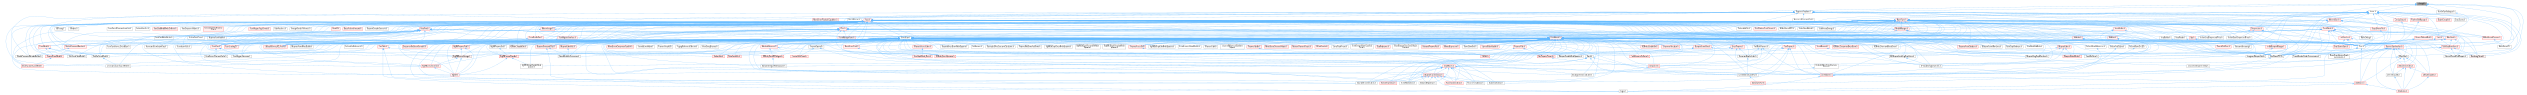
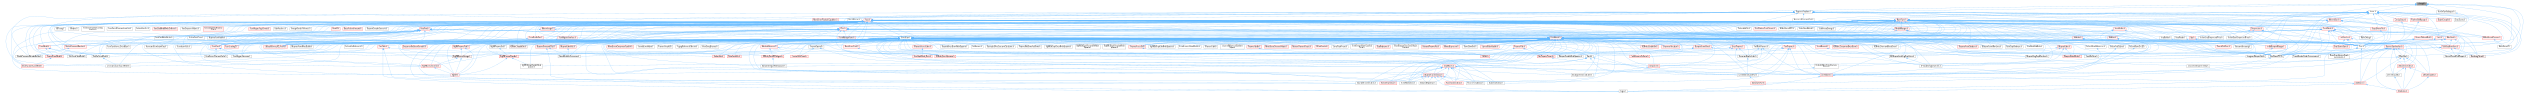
  digraph {
    fontname=Inter
    node [color=grey40 fillcolor="#FFF0F0" fontname=Inter fontsize=10 shape=box style=filled]
    edge [color=steelblue1 dir=back fontname=Inter fontsize=10 labelfontname=Helvetica labelfontsize=10 style=solid]
    n1 [color=gray40 fillcolor=grey60 fontcolor=black height=0.2 label="IsIntegral.h" width=0.4]
    n2 [fillcolor=white height=0.2 label="AlignmentTemplates.h" width=0.4]
    n3 [fillcolor=white height=0.2 label="Core.h" width=0.4]
    n4 [fillcolor=white height=0.2 label="CoreSharedPCH.h" width=0.4]
    n5 [fillcolor=white height=0.2 label="UnrealType.h" width=0.4]
    n6 [color=red height=0.2 label="NumericTypeInterface.h" width=0.4]
    n7 [fillcolor=white height=0.2 label="SSpinBox.h" width=0.4]
    n8 [fillcolor=white height=0.2 label="Atomic.h" width=0.4]
    n9 [fillcolor=white height=0.2 label="ResolveTypeAmbiguity.h" width=0.4]
    n10 [color=red height=0.2 label="Array.h" width=0.4]
    n11 [color=red height=0.2 label="Class.h" width=0.4]
    n12 [color=red height=0.2 label="CoreMinimal.h" width=0.4]
    n13 [color=red height=0.2 label="ShaderParameterMetadata.h" width=0.4]
    n14 [fillcolor=white height=0.2 label="ShaderParameterMetadataBuilder.h" width=0.4]
    n15 [color=red height=0.2 label="LockFreeList.h" width=0.4]
    n16 [color=red height=0.2 label="MemoryImage.h" width=0.4]
    n17 [color=red height=0.2 label="MallocBinnedCommon.h" width=0.4]
    n18 [fillcolor=white height=0.2 label="MallocDebug.h" width=0.4]
    n19 [color=red height=0.2 label="MemStack.h" width=0.4]
    n20 [fillcolor=white height=0.2 label="MetasoundParameterPack.h" width=0.4]
    n21 [color=red height=0.2 label="MovieScenePlaybackCapabilities.h" width=0.4]
    n22 [color=red height=0.2 label="StructBuilder.h" width=0.4]
    n23 [fillcolor=white height=0.2 label="VirtualAllocator.h" width=0.4]
    n24 [color=red height=0.2 label="CoreUObject.h" width=0.4]
    n25 [fillcolor=white height=0.2 label="Engine.h" width=0.4]
    n26 [color=red height=0.2 label="SlateBasics.h" width=0.4]
    n27 [fillcolor=white height=0.2 label="CoreUObjectSharedPCH.h" width=0.4]
    n28 [color=red height=0.2 label="BezierChannelCurveModel.h" width=0.4]
    n29 [color=red height=0.2 label="ChannelCurveModel.h" width=0.4]
    n30 [fillcolor=white height=0.2 label="ConstraintChannelCurveModel.h" width=0.4]
    n31 [color=red height=0.2 label="CurveModel.h" width=0.4]
    n32 [fillcolor=white height=0.2 label="KeyBarCurveModel.h" width=0.4]
    n33 [fillcolor=white height=0.2 label="RichCurveEditorModel.h" width=0.4]
    n34 [color=red height=0.2 label="EdGraphSchema_K2_Actions.h" width=0.4]
    n35 [color=red height=0.2 label="MovieSceneTrack.h" width=0.4]
    n36 [color=red height=0.2 label="RigVM.h" width=0.4]
    n37 [color=red height=0.2 label="RigVMExecuteContext.h" width=0.4]
    n38 [fillcolor=white height=0.2 label="BPVariableDragDropAction.h" width=0.4]
    n39 [color=red height=0.2 label="BlueprintActionFilter.h" width=0.4]
    n40 [color=red height=0.2 label="K2Node_StructOperation.h" width=0.4]
    n41 [color=red height=0.2 label="ComponentVisualizer.h" width=0.4]
    n42 [color=red height=0.2 label="DiffUtils.h" width=0.4]
    n43 [color=red height=0.2 label="EnumProperty.h" width=0.4]
    n44 [height=0.2 label="RigVMMemoryStorage.h" width=0.4]
    n45 [fillcolor=white height=0.2 label="FieldPathProperty.h" width=0.4]
    n46 [height=0.2 label="K2Node_VariableGet.h" width=0.4]
    n47 [color=red height=0.2 label="K2Node_VariableSet.h" width=0.4]
    n48 [color=red height=0.2 label="KeyPropertyParams.h" width=0.4]
    n49 [color=red height=0.2 label="RigVMPropertyPath.h" width=0.4]
    n50 [color=red height=0.2 label="EditorAnimUtils.h" width=0.4]
    n51 [color=red height=0.2 label="AIDataProvider.h" width=0.4]
    n52 [fillcolor=white height=0.2 label="ActorElementEditorCopyAnd\lPaste.h" width=0.4]
    n53 [color=red height=0.2 label="AnimGraphNode_Base.h" width=0.4]
    n54 [color=red height=0.2 label="AnimatedPropertyKey.h" width=0.4]
    n55 [color=red height=0.2 label="AttributeSet.h" width=0.4]
    n56 [fillcolor=white height=0.2 label="BlueprintVariableNodeSpawner.h" width=0.4]
    n57 [fillcolor=white height=0.2 label="BlueprintBoundEventNodeSpawner.h" width=0.4]
    n58 [fillcolor=white height=0.2 label="BlueprintDelegateNodeSpawner.h" width=0.4]
    n59 [color=red height=0.2 label="BlueprintEditorUtils.h" width=0.4]
    n60 [fillcolor=white height=0.2 label="GameModeInfoCustomizer.h" width=0.4]
    n61 [color=red height=0.2 label="BlueprintFunctionLibrary.h" width=0.4]
    n62 [fillcolor=white height=0.2 label="BlueprintMapLibrary.h" width=0.4]
    n63 [fillcolor=white height=0.2 label="BlueprintSetLibrary.h" width=0.4]
    n64 [fillcolor=white height=0.2 label="DataTableFunctionLibrary.h" width=0.4]
    n65 [color=red height=0.2 label="KismetArrayLibrary.h" width=0.4]
    n66 [fillcolor=white height=0.2 label="KismetMathLibrary.h" width=0.4]
    n67 [color=red height=0.2 label="KismetSystemLibrary.h" width=0.4]
    n68 [fillcolor=white height=0.2 label="PhysicsThreadLibrary.h" width=0.4]
    n69 [color=red height=0.2 label="BlueprintGeneratedClass.h" width=0.4]
    n70 [color=red height=0.2 label="DataReplication.h" width=0.4]
    n71 [color=red height=0.2 label="DataTable.h" width=0.4]
    n72 [fillcolor=white height=0.2 label="GeneratedCppIncludes.h" width=0.4]
    n73 [fillcolor=white height=0.2 label="Stack.h" width=0.4]
    n74 [color=red height=0.2 label="ScriptMacros.h" width=0.4]
    n75 [color=red height=0.2 label="ExposedValueHandler.h" width=0.4]
    n76 [color=red height=0.2 label="FastReferenceCollector.h" width=0.4]
    n77 [fillcolor=white height=0.2 label="FieldIterator.h" width=0.4]
    n78 [color=red height=0.2 label="FunctionUtilsPrivate.h" width=0.4]
    n79 [fillcolor=white height=0.2 label="GameplayEffectExecutionCalculation.h" width=0.4]
    n80 [fillcolor=white height=0.2 label="IAnimBlueprintCopyTermDefaults\lContext.h" width=0.4]
    n81 [fillcolor=white height=0.2 label="ILevelInstanceEditorModule.h" width=0.4]
    n82 [color=red height=0.2 label="IPropertyAccessEditor.h" width=0.4]
    n83 [fillcolor=white height=0.2 label="IPropertyTable.h" width=0.4]
    n84 [fillcolor=white height=0.2 label="InstancedReferenceSubobject\lHelper.h" width=0.4]
    n85 [color=red height=0.2 label="K2Node_BaseMCDelegate.h" width=0.4]
    n86 [color=red height=0.2 label="K2Node_ComponentBoundEvent.h" width=0.4]
    n87 [fillcolor=white height=0.2 label="K2Node_GeneratedBoundEvent.h" width=0.4]
    n88 [color=red height=0.2 label="MaterialExpression.h" width=0.4]
    n89 [color=red height=0.2 label="MemberReference.h" width=0.4]
    n90 [color=red height=0.2 label="MovieSceneCommonHelpers.h" width=0.4]
    n91 [color=red height=0.2 label="MovieSceneComponentTypeInfo.h" width=0.4]
    n92 [fillcolor=white height=0.2 label="MyBlueprintItemDragDropAction.h" width=0.4]
    n93 [color=red height=0.2 label="NumericPropertyParams.h" width=0.4]
    n94 [fillcolor=white height=0.2 label="ObjectEditorUtils.h" width=0.4]
    n95 [fillcolor=white height=0.2 label="OverrideEventHelper.h" width=0.4]
    n96 [color=red height=0.2 label="PropertyAccessUtil.h" width=0.4]
    n97 [color=red height=0.2 label="PropertyHandle.h" width=0.4]
    n98 [fillcolor=white height=0.2 label="PropertyOptional.h" width=0.4]
    n99 [color=red height=0.2 label="PropertyPath.h" width=0.4]
    n100 [fillcolor=white height=0.2 label="PropertyTempVal.h" width=0.4]
    n101 [fillcolor=white height=0.2 label="PropertyWithSetterAndGetter.h" width=0.4]
    n102 [fillcolor=white height=0.2 label="PurgingReferenceCollector.h" width=0.4]
    n103 [fillcolor=white height=0.2 label="RigVMEdGraphEnumNodeSpawner.h" width=0.4]
    n104 [fillcolor=white height=0.2 label="RigVMEdGraphFunctionRefNode\lSpawner.h" width=0.4]
    n105 [fillcolor=white height=0.2 label="RigVMEdGraphTemplateNode\lSpawner.h" width=0.4]
    n106 [fillcolor=white height=0.2 label="RigVMEdGraphUnitNodeSpawner.h" width=0.4]
    n107 [fillcolor=white height=0.2 label="RigVMEdGraphVariableNode\lSpawner.h" width=0.4]
    n108 [color=red height=0.2 label="RigVMExternalVariable.h" width=0.4]
    n109 [fillcolor=white height=0.2 label="RigVMPropertyUtils.h" width=0.4]
    n110 [color=red height=0.2 label="SequencerKeyStructGenerator.h" width=0.4]
    n111 [color=red height=0.2 label="TextProperty.h" width=0.4]
    n112 [color=red height=0.2 label="UnrealNetwork.h" width=0.4]
    n113 [fillcolor=white height=0.2 label="UnrealTypePrivate.h" width=0.4]
    n114 [fillcolor=white height=0.2 label="VerseStringProperty.h" width=0.4]
    n115 [color=red height=0.2 label="ISequencer.h" width=0.4]
    n116 [color=red height=0.2 label="SlateExtras.h" width=0.4]
    n117 [color=red height=0.2 label="SlateSharedPCH.h" width=0.4]
    n118 [fillcolor=white height=0.2 label="FrameNumberDetailsCustomization.h" width=0.4]
    n119 [fillcolor=white height=0.2 label="MovieSceneSectionDetails\lCustomization.h" width=0.4]
    n120 [color=red height=0.2 label="SNumericEntryBox.h" width=0.4]
    n121 [color=red height=0.2 label="SRotatorInputBox.h" width=0.4]
    n122 [fillcolor=white height=0.2 label="SVectorInputBox.h" width=0.4]
    n123 [fillcolor=white height=0.2 label="STransformViewportToolbar.h" width=0.4]
    n124 [color=red height=0.2 label="FindInBlueprintManager.h" width=0.4]
    n125 [fillcolor=white height=0.2 label="ImaginaryBlueprintData.h" width=0.4]
    n126 [color=red height=0.2 label="ParticlePerfStats.h" width=0.4]
    n127 [fillcolor=white height=0.2 label="QueuedThreadPoolWrapper.h" width=0.4]
    n128 [height=0.2 label="RenderingThread.h" width=0.4]
    n129 [color=red height=0.2 label="StatsSystemTypes.h" width=0.4]
    n130 [color=red height=0.2 label="TaskGraphInterfaces.h" width=0.4]
    n131 [fillcolor=white height=0.2 label="MallocBinnedGPU.h" width=0.4]
    n132 [color=red height=0.2 label="ModuleManager.h" width=0.4]
    n133 [color=red height=0.2 label="OutputDeviceFile.h" width=0.4]
    n134 [fillcolor=white height=0.2 label="PreloadableFile.h" width=0.4]
    n135 [color=red height=0.2 label="UnixPlatformCrashContext.h" width=0.4]
    n136 [fillcolor=white height=0.2 label="DemoNetDriver.h" width=0.4]
    n137 [fillcolor=white height=0.2 label="AnimationStreaming.h" width=0.4]
    n138 [fillcolor=white height=0.2 label="MallocBinned2.h" width=0.4]
    n139 [color=red height=0.2 label="CircularQueue.h" width=0.4]
    n140 [color=red height=0.2 label="Compression.h" width=0.4]
    n141 [color=red height=0.2 label="CoreGlobals.h" width=0.4]
    n142 [color=red height=0.2 label="Event.h" width=0.4]
    n143 [color=red height=0.2 label="MemoryBase.h" width=0.4]
    n144 [color=red height=0.2 label="NameTypes.h" width=0.4]
    n145 [color=red height=0.2 label="PlatformFileManager.h" width=0.4]
    n146 [color=red height=0.2 label="ShaderCompiler.h" width=0.4]
    n147 [fillcolor=white height=0.2 label="StatsSystem.h" width=0.4]
    n148 [color=red height=0.2 label="GenericPlatformMath.h" width=0.4]
    n149 [fillcolor=white height=0.2 label="ABTesting.h" width=0.4]
    n150 [fillcolor=white height=0.2 label="AIHelpers.h" width=0.4]
+   n151 [fillcolor=white height=0.2 label="ActorElementEditorAssetData\lInterface.h" width=0.4]
    n152 [fillcolor=white height=0.2 label="ActorSoundParameterInterface.h" width=0.4]
    n153 [fillcolor=white height=0.2 label="AndroidJavaEnv.h" width=0.4]
    n154 [fillcolor=white height=0.2 label="AnimDataModelHasher.h" width=0.4]
    n155 [color=red height=0.2 label="AnimDataModelNotifyCollector.h" width=0.4]
    n156 [fillcolor=white height=0.2 label="AnimGraphAttributes.h" width=0.4]
    n157 [fillcolor=white height=0.2 label="AnimNodeEditMode.h" width=0.4]
    n158 [fillcolor=white height=0.2 label="AnimSequenceHelpers.h" width=0.4]
    n159 [color=red height=0.2 label="App.h" width=0.4]
    n160 [fillcolor=white height=0.2 label="ArchiveFindCulprit.h" width=0.4]
    n161 [fillcolor=white height=0.2 label="ArchiveHasReferences.h" width=0.4]
    n162 [fillcolor=white height=0.2 label="ArchiveLoadCompressedProxy.h" width=0.4]
    n163 [fillcolor=white height=0.2 label="ArchiveObjectCrc32.h" width=0.4]
    n164 [fillcolor=white height=0.2 label="ArchiveSaveCompressedProxy.h" width=0.4]
    n165 [color=red height=0.2 label="ArchiveSerializedProperty\lChain.h" width=0.4]
    n166 [fillcolor=white height=0.2 label="ArchiveShowReferences.h" width=0.4]
    n167 [fillcolor=white height=0.2 label="ArchiveStackTrace.h" width=0.4]
    n168 [fillcolor=white height=0.2 label="ArchiveUObjectFromStructured\lArchive.h" width=0.4]
    n169 [fillcolor=white height=0.2 label="ArrayBuilder.h" width=0.4]
    n170 [fillcolor=white height=0.2 label="ArrayReader.h" width=0.4]
    n171 [color=red height=0.2 label="ArrayView.h" width=0.4]
    n172 [color=red height=0.2 label="AssetData.h" width=0.4]
    n173 [fillcolor=white height=0.2 label="AssetRegistryGenerator.h" width=0.4]
    n174 [fillcolor=white height=0.2 label="AssetSourceFilenameCache.h" width=0.4]
    n175 [color=red height=0.2 label="AsyncLoading2.h" width=0.4]
    n176 [fillcolor=white height=0.2 label="BlueprintAssetHandler.h" width=0.4]
    n177 [fillcolor=white height=0.2 label="BindingLifetimeTrackEditor.h" width=0.4]
    n178 [fillcolor=white height=0.2 label="BlueprintDragDropMenuItem.h" width=0.4]
    n179 [color=red height=0.2 label="AssetBundleData.h" width=0.4]
    n180 [fillcolor=white height=0.2 label="AssetImportTask.h" width=0.4]
    n181 [color=red height=0.2 label="AssetManagerTypes.h" width=0.4]
    n182 [color=red height=0.2 label="AssetRegistryInterface.h" width=0.4]
    n183 [color=red height=0.2 label="AssetRegistryTagsContext.h" width=0.4]
    n184 [fillcolor=white height=0.2 label="AssetTypeActions_SoundBase.h" width=0.4]
    n185 [fillcolor=white height=0.2 label="AudioAnalytics.h" width=0.4]
    n186 [fillcolor=white height=0.2 label="AudioEditorModule.h" width=0.4]
    n187 [fillcolor=white height=0.2 label="AudioFormatSettings.h" width=0.4]
    n188 [fillcolor=white height=0.2 label="AutomatedAssetImportData.h" width=0.4]
    n189 [fillcolor=white height=0.2 label="AverageOverlayToVertices.h" width=0.4]
    n190 [color=red height=0.2 label="Base64.h" width=0.4]
    n191 [color=red height=0.2 label="BinaryArchiveFormatter.h" width=0.4]
    n192 [color=red height=0.2 label="BitReader.h" width=0.4]
    n193 [color=red height=0.2 label="BitWriter.h" width=0.4]
    n194 [color=red height=0.2 label="BlueprintActionDatabase.h" width=0.4]
    n195 [fillcolor=white height=0.2 label="BlueprintActionMenuBuilder.h" width=0.4]
    n196 [fillcolor=white height=0.2 label="BlueprintActionMenuItem.h" width=0.4]
    n197 [fillcolor=white height=0.2 label="BlueprintCompilerExtension.h" width=0.4]
    n198 [color=red height=0.2 label="BlueprintEditor.h" width=0.4]
    n199 [color=red height=0.2 label="BlueprintEditorModes.h" width=0.4]
    n1 -> n2
    n1 -> n3
    n1 -> n4
    n1 -> n5
    n1 -> n6
    n1 -> n7
    n1 -> n8
    n1 -> n9
    n2 -> n3
    n2 -> n4
    n2 -> n10
    n2 -> n11
    n2 -> n12
    n2 -> n13
    n2 -> n14
    n2 -> n15
    n2 -> n16
    n2 -> n17
    n2 -> n18
    n2 -> n19
    n2 -> n20
    n2 -> n21
    n2 -> n22
    n2 -> n23
    n3 -> n24
    n3 -> n25
    n3 -> n26
    n4 -> n27
    n5 -> n24
    n5 -> n27
    n5 -> n28
    n5 -> n29
    n5 -> n30
    n5 -> n31
    n5 -> n32
    n5 -> n33
    n5 -> n34
    n5 -> n35
    n5 -> n36
    n5 -> n37
    n5 -> n38
    n5 -> n39
    n5 -> n40
    n5 -> n41
    n5 -> n42
    n5 -> n43
    n5 -> n44
    n5 -> n45
    n5 -> n46
    n5 -> n47
    n5 -> n48
    n5 -> n49
    n5 -> n50
    n5 -> n51
    n5 -> n52
    n5 -> n53
    n5 -> n54
    n5 -> n55
    n5 -> n56
    n5 -> n57
    n5 -> n58
    n5 -> n59
    n5 -> n60
    n5 -> n61
    n5 -> n62
    n5 -> n63
    n5 -> n64
    n5 -> n65
    n5 -> n66
    n5 -> n67
    n5 -> n68
    n5 -> n69
    n5 -> n70
    n5 -> n71
    n5 -> n72
    n5 -> n73
    n5 -> n74
    n5 -> n75
    n5 -> n76
    n5 -> n77
    n5 -> n78
    n5 -> n79
    n5 -> n80
    n5 -> n81
    n5 -> n82
    n5 -> n83
    n5 -> n84
    n5 -> n85
    n5 -> n86
    n5 -> n87
    n5 -> n88
    n5 -> n89
    n5 -> n90
    n5 -> n91
    n5 -> n92
    n5 -> n93
    n5 -> n94
    n5 -> n95
    n5 -> n96
    n5 -> n97
    n5 -> n98
    n5 -> n99
    n5 -> n100
    n5 -> n101
    n5 -> n102
    n5 -> n103
    n5 -> n104
    n5 -> n105
    n5 -> n106
    n5 -> n107
    n5 -> n108
    n5 -> n109
    n5 -> n110
    n5 -> n111
    n5 -> n112
    n5 -> n113
    n5 -> n114
    n6 -> n7
    n6 -> n26
    n6 -> n115
    n6 -> n116
    n6 -> n117
    n6 -> n118
    n6 -> n119
    n6 -> n120
    n6 -> n121
    n6 -> n122
    n7 -> n26
    n7 -> n116
    n7 -> n120
    n7 -> n123
    n8 -> n124
    n8 -> n125
    n8 -> n126
    n8 -> n127
    n8 -> n128
    n8 -> n129
    n8 -> n130
    n8 -> n131
    n8 -> n132
    n8 -> n133
    n8 -> n134
    n8 -> n135
    n8 -> n136
    n8 -> n137
    n8 -> n138
    n8 -> n139
    n8 -> n140
    n8 -> n141
    n8 -> n142
    n8 -> n143
    n8 -> n144
    n8 -> n145
    n8 -> n146
    n8 -> n147
    n9 -> n148
    n10 -> n3
    n10 -> n5
    n10 -> n11
    n10 -> n12
    n10 -> n13
    n10 -> n14
    n10 -> n15
    n10 -> n16
    n10 -> n28
    n10 -> n29
    n10 -> n30
    n10 -> n31
    n10 -> n32
    n10 -> n33
    n10 -> n34
    n10 -> n35
    n10 -> n36
    n10 -> n37
    n10 -> n38
    n10 -> n39
    n10 -> n40
    n10 -> n41
    n10 -> n42
    n10 -> n43
    n10 -> n44
    n10 -> n45
    n10 -> n46
    n10 -> n47
    n10 -> n48
    n10 -> n49
    n10 -> n115
    n10 -> n124
    n10 -> n125
    n10 -> n126
    n10 -> n127
    n10 -> n128
    n10 -> n129
    n10 -> n130
    n10 -> n131
    n10 -> n132
    n10 -> n133
    n10 -> n134
    n10 -> n135
    n10 -> n149
    n10 -> n150
+   n10 -> n151
    n10 -> n152
    n10 -> n153
    n10 -> n154
    n10 -> n155
    n10 -> n156
    n10 -> n157
    n10 -> n158
    n10 -> n159
    n10 -> n160
    n10 -> n161
    n10 -> n162
    n10 -> n163
    n10 -> n164
    n10 -> n165
    n10 -> n166
    n10 -> n167
    n10 -> n168
    n10 -> n169
    n10 -> n170
    n10 -> n171
    n10 -> n172
    n10 -> n173
    n10 -> n174
    n10 -> n175
    n10 -> n176
    n10 -> n177
    n10 -> n178
    n10 -> n179
    n10 -> n180
    n10 -> n181
    n10 -> n182
    n10 -> n183
    n10 -> n184
    n10 -> n185
    n10 -> n186
    n10 -> n187
    n10 -> n188
    n10 -> n189
    n10 -> n190
    n10 -> n191
    n10 -> n192
    n10 -> n193
    n10 -> n194
    n10 -> n195
    n10 -> n196
    n10 -> n197
    n10 -> n198
    n10 -> n199
    n11 -> n5
    n11 -> n24
    n11 -> n27
    n11 -> n34
    n11 -> n36
    n11 -> n38
    n11 -> n39
    n11 -> n40
    n11 -> n44
    n11 -> n59
    n11 -> n69
    n11 -> n71
    n11 -> n72
    n11 -> n76
    n11 -> n89
    n11 -> n92
    n11 -> n110
    n11 -> n172
    n11 -> n179
    n11 -> n181
    n12 -> n3
    n12 -> n4
    n12 -> n6
    n12 -> n7
    n12 -> n13
    n12 -> n14
    n12 -> n34
    n12 -> n35
    n12 -> n36
    n12 -> n37
    n12 -> n38
    n12 -> n39
    n12 -> n40
    n12 -> n41
    n12 -> n44
    n12 -> n46
    n12 -> n47
    n12 -> n48
    n12 -> n49
    n12 -> n50
    n12 -> n51
    n12 -> n52
    n12 -> n53
    n12 -> n54
    n12 -> n55
    n12 -> n56
    n12 -> n57
    n12 -> n58
    n12 -> n59
    n12 -> n60
    n12 -> n61
    n12 -> n62
    n12 -> n63
    n12 -> n64
    n12 -> n65
    n12 -> n66
    n12 -> n68
    n12 -> n69
    n12 -> n70
    n12 -> n75
    n12 -> n76
    n12 -> n77
    n12 -> n79
    n12 -> n80
    n12 -> n81
    n12 -> n82
    n12 -> n83
    n12 -> n84
    n12 -> n85
    n12 -> n86
    n12 -> n87
    n12 -> n88
    n12 -> n89
    n12 -> n90
    n12 -> n92
    n12 -> n93
    n12 -> n94
    n12 -> n96
    n12 -> n97
    n12 -> n99
    n12 -> n101
    n12 -> n103
    n12 -> n104
    n12 -> n105
    n12 -> n106
    n12 -> n107
    n12 -> n108
    n12 -> n112
    n12 -> n113
    n12 -> n115
    n12 -> n118
    n12 -> n119
    n12 -> n120
    n12 -> n121
    n12 -> n122
    n12 -> n123
    n12 -> n124
    n12 -> n125
    n12 -> n126
    n12 -> n127
    n12 -> n128
    n12 -> n136
    n12 -> n137
    n12 -> n156
    n12 -> n157
    n12 -> n160
    n12 -> n161
    n12 -> n163
    n12 -> n166
    n12 -> n174
    n12 -> n175
    n12 -> n177
    n12 -> n178
    n12 -> n180
    n12 -> n184
    n12 -> n188
    n12 -> n194
    n12 -> n195
    n12 -> n196
    n12 -> n198
    n12 -> n199
    n13 -> n14
    n15 -> n3
    n15 -> n4
    n15 -> n129
    n15 -> n130
    n16 -> n5
    n16 -> n13
    n17 -> n138
    n19 -> n3
    n19 -> n4
    n19 -> n127
    n19 -> n130
    n22 -> n3
    n22 -> n4
    n22 -> n12
    n24 -> n25
    n24 -> n26
    n26 -> n25
    n26 -> n116
    n27 -> n117
    n29 -> n28
    n31 -> n29
    n31 -> n32
    n31 -> n33
    n32 -> n30
    n35 -> n177
    n37 -> n36
    n39 -> n40
    n39 -> n56
    n39 -> n178
    n43 -> n24
    n43 -> n44
    n43 -> n72
    n43 -> n73
    n44 -> n36
    n44 -> n37
    n45 -> n24
    n45 -> n72
    n45 -> n74
    n48 -> n115
    n49 -> n36
    n49 -> n44
    n59 -> n60
    n61 -> n25
    n61 -> n62
    n61 -> n63
    n61 -> n64
    n61 -> n65
    n61 -> n66
    n61 -> n67
    n61 -> n68
    n69 -> n25
    n69 -> n60
    n71 -> n25
    n71 -> n55
    n71 -> n64
    n72 -> n27
    n73 -> n24
    n73 -> n27
    n73 -> n66
    n73 -> n74
    n74 -> n24
    n74 -> n27
    n74 -> n61
    n74 -> n62
    n74 -> n63
    n74 -> n64
    n74 -> n65
    n74 -> n66
    n74 -> n67
    n74 -> n68
    n82 -> n53
    n85 -> n58
    n89 -> n53
    n89 -> n85
    n92 -> n38
    n96 -> n67
    n97 -> n42
    n98 -> n74
    n98 -> n78
    n99 -> n42
    n99 -> n48
    n108 -> n36
    n108 -> n107
    n109 -> n108
    n111 -> n24
    n111 -> n27
    n111 -> n67
    n111 -> n72
    n111 -> n108
    n112 -> n136
    n115 -> n177
    n120 -> n116
    n120 -> n121
    n120 -> n122
    n121 -> n116
    n122 -> n116
    n124 -> n125
    n130 -> n4
    n130 -> n76
    n130 -> n127
    n130 -> n128
    n132 -> n4
    n132 -> n24
    n132 -> n39
    n132 -> n182
    n133 -> n3
    n139 -> n3
    n140 -> n3
    n140 -> n4
    n140 -> n162
    n140 -> n164
    n141 -> n3
    n141 -> n4
    n141 -> n5
    n141 -> n12
    n141 -> n15
    n141 -> n17
    n141 -> n18
    n141 -> n19
    n141 -> n96
    n141 -> n128
    n141 -> n129
    n141 -> n159
    n142 -> n3
    n142 -> n4
    n142 -> n130
    n143 -> n3
    n143 -> n4
    n143 -> n5
    n143 -> n12
    n143 -> n16
    n143 -> n17
    n143 -> n19
    n144 -> n3
    n144 -> n4
    n144 -> n5
    n144 -> n11
    n144 -> n12
    n144 -> n13
    n144 -> n16
    n144 -> n32
    n144 -> n34
    n144 -> n35
    n144 -> n36
    n144 -> n37
    n144 -> n38
    n144 -> n39
    n144 -> n40
    n144 -> n41
    n144 -> n42
    n144 -> n43
    n144 -> n44
    n144 -> n45
    n144 -> n47
    n144 -> n49
    n144 -> n86
    n144 -> n87
    n144 -> n96
    n144 -> n110
    n144 -> n111
    n144 -> n115
    n144 -> n124
    n144 -> n125
    n144 -> n129
    n144 -> n132
    n144 -> n133
    n144 -> n140
    n144 -> n141
    n144 -> n156
    n144 -> n157
    n144 -> n159
    n144 -> n162
    n144 -> n164
    n144 -> n167
    n144 -> n172
    n144 -> n173
    n144 -> n175
    n144 -> n176
    n144 -> n177
    n144 -> n178
    n144 -> n179
    n144 -> n181
    n144 -> n182
    n144 -> n186
    n144 -> n187
    n144 -> n194
    n144 -> n196
    n144 -> n198
    n144 -> n199
    n145 -> n3
    n148 -> n3
    n148 -> n4
    n159 -> n3
    n159 -> n4
    n160 -> n24
    n163 -> n24
    n166 -> n24
    n168 -> n27
    n169 -> n3
    n170 -> n3
    n171 -> n3
    n171 -> n4
    n171 -> n5
    n171 -> n28
    n171 -> n29
    n171 -> n30
    n171 -> n31
    n171 -> n32
    n171 -> n33
    n171 -> n34
    n171 -> n35
    n171 -> n36
    n171 -> n37
    n171 -> n115
    n171 -> n154
    n171 -> n167
    n171 -> n172
    n171 -> n175
    n171 -> n176
    n172 -> n50
    n172 -> n173
    n172 -> n174
    n179 -> n172
    n182 -> n173
    n192 -> n3
    n192 -> n4
    n192 -> n136
    n193 -> n3
    n193 -> n4
    n198 -> n38
    n198 -> n92
    n198 -> n178
    n198 -> n199
  }
